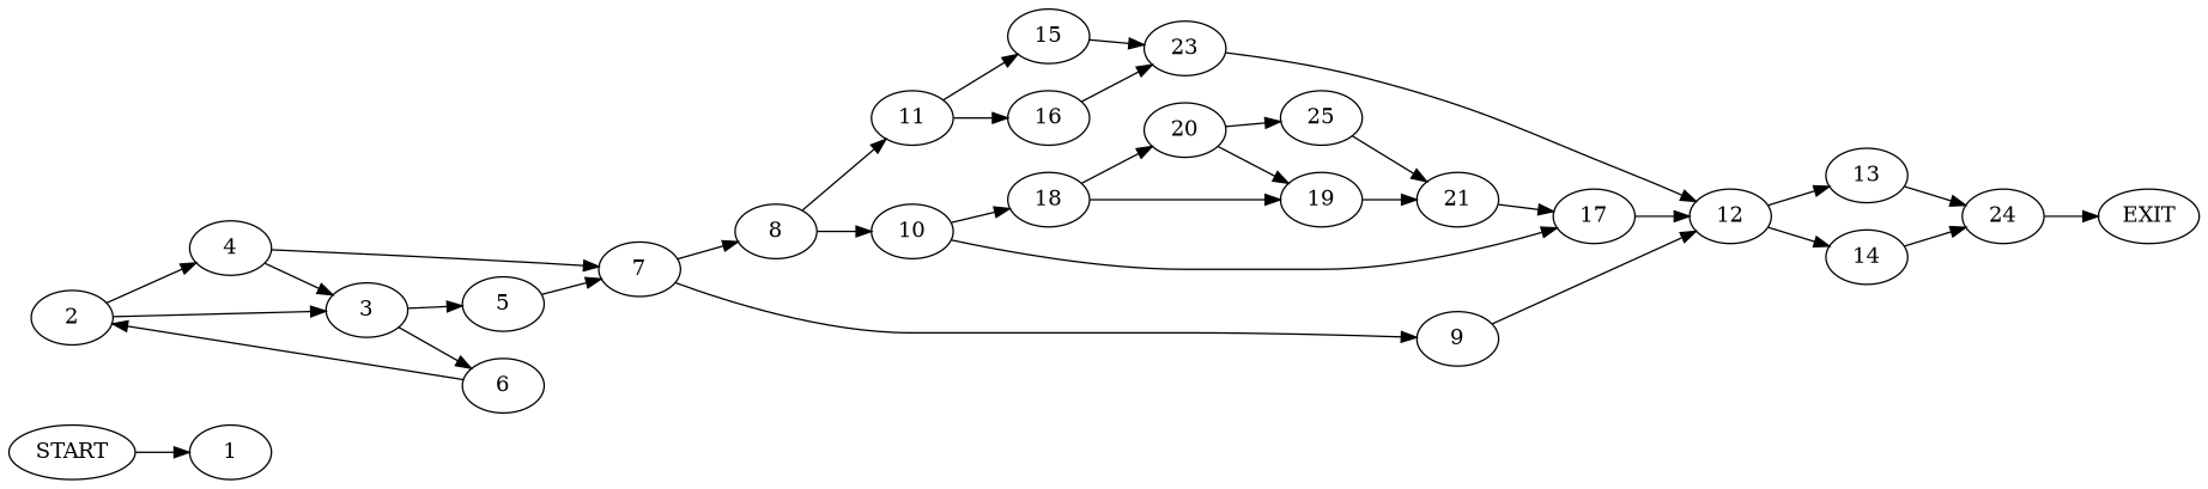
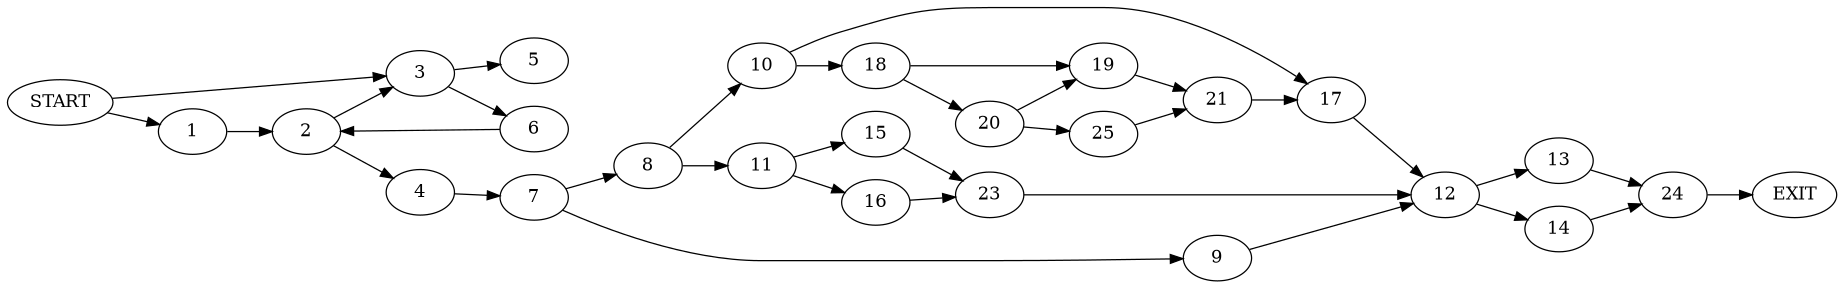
  digraph {
    rankdir=LR
    n1 [label=START]
    1
    2
    3
    4
    5
    6
    7
    8
    9
    10
    11
    12
    17
    18
    15
    16
    13
    14
    19
    20
    23
    24
    n24 [label=EXIT]
    21
    n26 [label=25]
    n1 -> 1
+   1 -> 2
    2 -> 3
    2 -> 4
    3 -> 5
    3 -> 6
-   4 -> 3
+   n1 -> 3
    4 -> 7
-   5 -> 7
    6 -> 2
    7 -> 8
    7 -> 9
    8 -> 10
    8 -> 11
    9 -> 12
    10 -> 17
    10 -> 18
    11 -> 15
    11 -> 16
    12 -> 13
    12 -> 14
    17 -> 12
    18 -> 19
    18 -> 20
    15 -> 23
    16 -> 23
    13 -> 24
    14 -> 24
    19 -> 21
    20 -> 19
    20 -> n26
    23 -> 12
    24 -> n24
    21 -> 17
    n26 -> 21
  }
